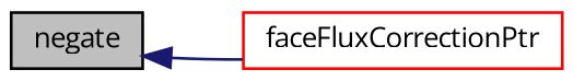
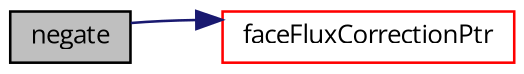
  digraph {
    rankdir=LR
    fontname="Open Sans"
    node [fontname="Open Sans" fontsize=10 shape=record]
    n1 [color=black fillcolor=grey75 fontcolor=black height=0.2 label=negate style=filled width=0.4]
    n2 [color=red height=0.2 label=faceFluxCorrectionPtr width=0.4]
-   n1 -> n2 [color=midnightblue dir=back fontname="Open Sans" fontsize=10 labelfontname=FreeSans labelfontsize=10 style=solid]
+   n2 -> n1 [color=midnightblue dir=back fontname="Open Sans" fontsize=10 labelfontname=FreeSans labelfontsize=10 style=solid]
  }
